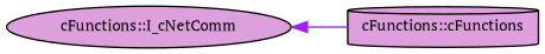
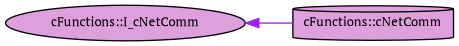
  digraph {
    rankdir=LR
    fontname="PT Serif"
    node [color=black fillcolor=plum fontname="PT Serif" fontsize=10 style=filled]
    n1 [height=0.2 label="cFunctions::I_cNetComm" shape=ellipse width=0.4]
-   n2 [height=0.2 label="cFunctions::cFunctions" shape=cylinder width=0.4]
+   n2 [height=0.2 label="cFunctions::cNetComm" shape=cylinder width=0.4]
    n1 -> n2 [color=purple dir=back fontname="PT Serif" fontsize=10 labelfontname=Helvetica labelfontsize=10 style=solid]
  }
